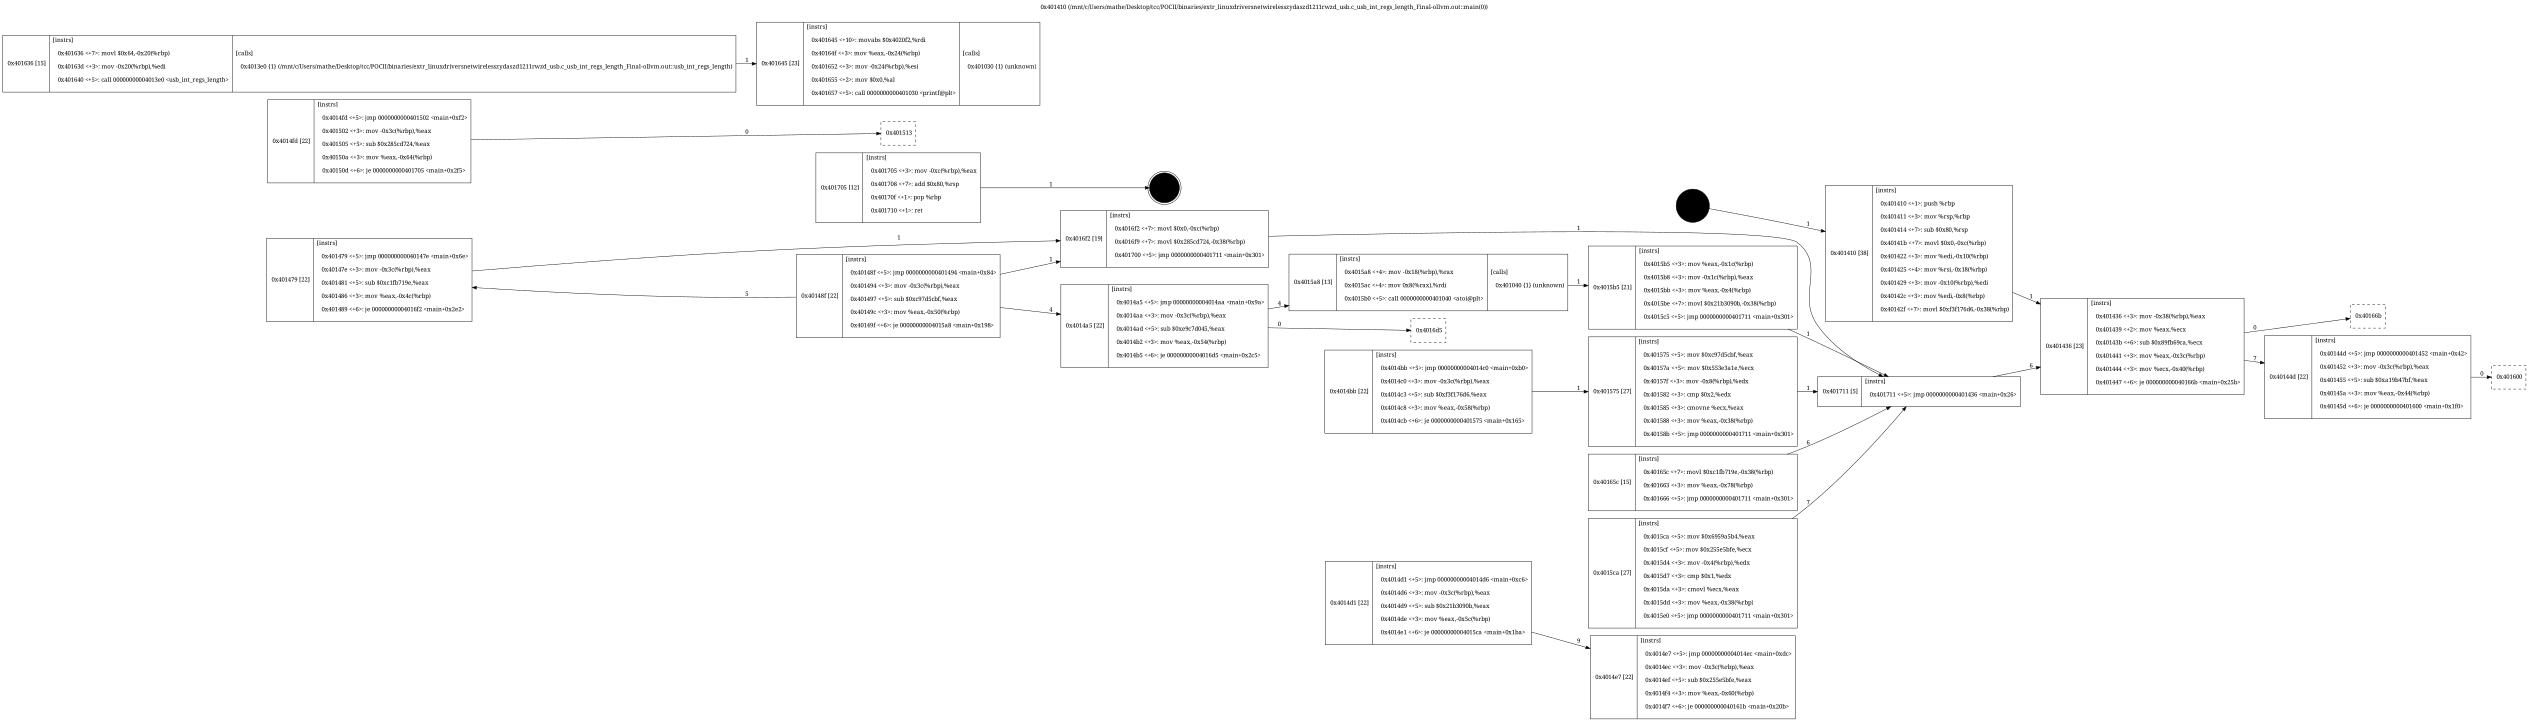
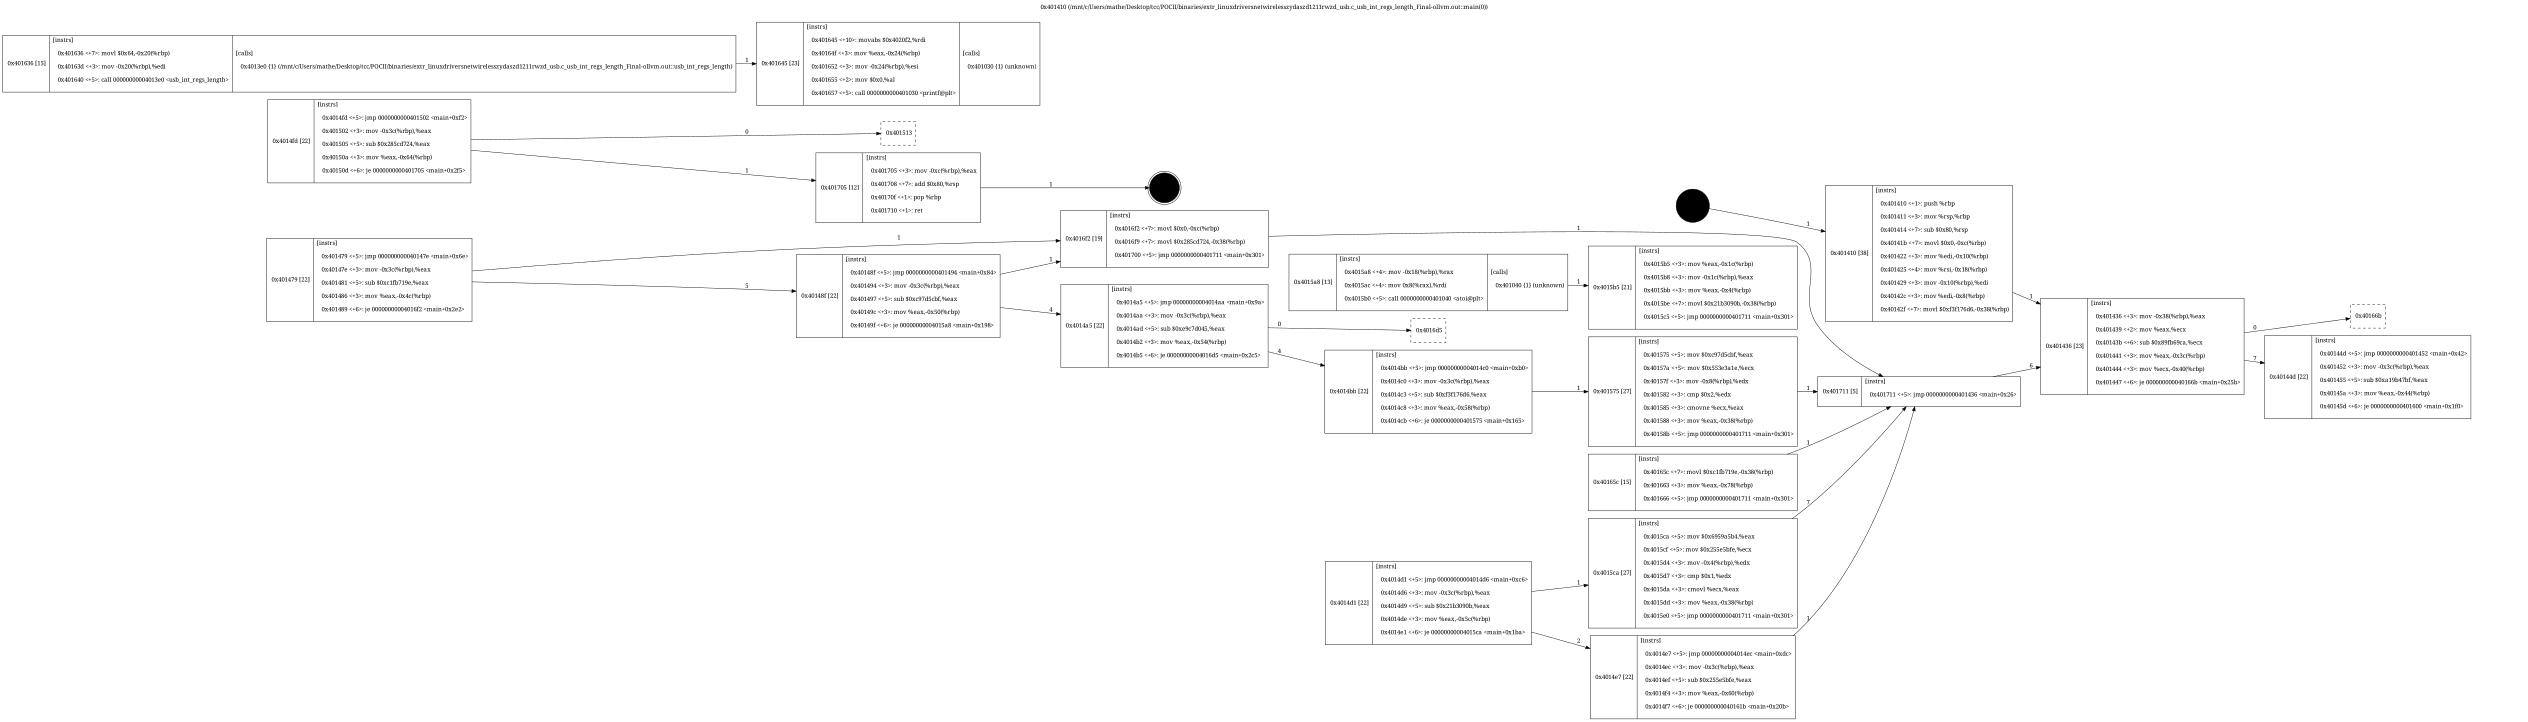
  digraph {
    fontname="Noto Serif"
    label="0x401410 (/mnt/c/Users/mathe/Desktop/tcc/POCII/binaries/extr_linuxdriversnetwirelesszydaszd1211rwzd_usb.c_usb_int_regs_length_Final-ollvm.out::main(0))"
    labelloc=t
    rankdir=LR
    node [fontname="Noto Serif" shape=record]
    edge [fontname="Noto Serif"]
    Entry [fillcolor=black height=0.3 shape=circle style=filled width=0.3]
    n2 [label="{\n     0x401410 [38]\l\n     | [instrs]\l\n     &nbsp;&nbsp;0x401410 \<+1\>: push %rbp\l\n     &nbsp;&nbsp;0x401411 \<+3\>: mov %rsp,%rbp\l\n     &nbsp;&nbsp;0x401414 \<+7\>: sub $0x80,%rsp\l\n     &nbsp;&nbsp;0x40141b \<+7\>: movl $0x0,-0xc(%rbp)\l\n     &nbsp;&nbsp;0x401422 \<+3\>: mov %edi,-0x10(%rbp)\l\n     &nbsp;&nbsp;0x401425 \<+4\>: mov %rsi,-0x18(%rbp)\l\n     &nbsp;&nbsp;0x401429 \<+3\>: mov -0x10(%rbp),%edi\l\n     &nbsp;&nbsp;0x40142c \<+3\>: mov %edi,-0x8(%rbp)\l\n     &nbsp;&nbsp;0x40142f \<+7\>: movl $0xf3f176d6,-0x38(%rbp)\l\n  }"]
    n3 [label="{\n     0x401436 [23]\l\n     | [instrs]\l\n     &nbsp;&nbsp;0x401436 \<+3\>: mov -0x38(%rbp),%eax\l\n     &nbsp;&nbsp;0x401439 \<+2\>: mov %eax,%ecx\l\n     &nbsp;&nbsp;0x40143b \<+6\>: sub $0x89fb69ca,%ecx\l\n     &nbsp;&nbsp;0x401441 \<+3\>: mov %eax,-0x3c(%rbp)\l\n     &nbsp;&nbsp;0x401444 \<+3\>: mov %ecx,-0x40(%rbp)\l\n     &nbsp;&nbsp;0x401447 \<+6\>: je 000000000040166b \<main+0x25b\>\l\n  }"]
    n4 [label="{\n     0x40166b\l\n  }" style=dashed]
    n5 [label="{\n     0x40144d [22]\l\n     | [instrs]\l\n     &nbsp;&nbsp;0x40144d \<+5\>: jmp 0000000000401452 \<main+0x42\>\l\n     &nbsp;&nbsp;0x401452 \<+3\>: mov -0x3c(%rbp),%eax\l\n     &nbsp;&nbsp;0x401455 \<+5\>: sub $0xa19b47bf,%eax\l\n     &nbsp;&nbsp;0x40145a \<+3\>: mov %eax,-0x44(%rbp)\l\n     &nbsp;&nbsp;0x40145d \<+6\>: je 0000000000401600 \<main+0x1f0\>\l\n  }"]
-   n6 [label="{\n     0x401600\l\n  }" style=dashed]
    Exit [fillcolor=black height=0.3 peripheries=2 shape=circle style=filled width=0.3]
    n8 [label="{\n     0x401636 [15]\l\n     | [instrs]\l\n     &nbsp;&nbsp;0x401636 \<+7\>: movl $0x64,-0x20(%rbp)\l\n     &nbsp;&nbsp;0x40163d \<+3\>: mov -0x20(%rbp),%edi\l\n     &nbsp;&nbsp;0x401640 \<+5\>: call 00000000004013e0 \<usb_int_regs_length\>\l\n     | [calls]\l\n     &nbsp;&nbsp;0x4013e0 \{1\} (/mnt/c/Users/mathe/Desktop/tcc/POCII/binaries/extr_linuxdriversnetwirelesszydaszd1211rwzd_usb.c_usb_int_regs_length_Final-ollvm.out::usb_int_regs_length)\l\n  }"]
    n9 [label="{\n     0x401645 [23]\l\n     | [instrs]\l\n     &nbsp;&nbsp;0x401645 \<+10\>: movabs $0x4020f2,%rdi\l\n     &nbsp;&nbsp;0x40164f \<+3\>: mov %eax,-0x24(%rbp)\l\n     &nbsp;&nbsp;0x401652 \<+3\>: mov -0x24(%rbp),%esi\l\n     &nbsp;&nbsp;0x401655 \<+2\>: mov $0x0,%al\l\n     &nbsp;&nbsp;0x401657 \<+5\>: call 0000000000401030 \<printf@plt\>\l\n     | [calls]\l\n     &nbsp;&nbsp;0x401030 \{1\} (unknown)\l\n  }"]
    n10 [label="{\n     0x401479 [22]\l\n     | [instrs]\l\n     &nbsp;&nbsp;0x401479 \<+5\>: jmp 000000000040147e \<main+0x6e\>\l\n     &nbsp;&nbsp;0x40147e \<+3\>: mov -0x3c(%rbp),%eax\l\n     &nbsp;&nbsp;0x401481 \<+5\>: sub $0xc1fb719e,%eax\l\n     &nbsp;&nbsp;0x401486 \<+3\>: mov %eax,-0x4c(%rbp)\l\n     &nbsp;&nbsp;0x401489 \<+6\>: je 00000000004016f2 \<main+0x2e2\>\l\n  }"]
    n11 [label="{\n     0x4016f2 [19]\l\n     | [instrs]\l\n     &nbsp;&nbsp;0x4016f2 \<+7\>: movl $0x0,-0xc(%rbp)\l\n     &nbsp;&nbsp;0x4016f9 \<+7\>: movl $0x285cd724,-0x38(%rbp)\l\n     &nbsp;&nbsp;0x401700 \<+5\>: jmp 0000000000401711 \<main+0x301\>\l\n  }"]
    n12 [label="{\n     0x40148f [22]\l\n     | [instrs]\l\n     &nbsp;&nbsp;0x40148f \<+5\>: jmp 0000000000401494 \<main+0x84\>\l\n     &nbsp;&nbsp;0x401494 \<+3\>: mov -0x3c(%rbp),%eax\l\n     &nbsp;&nbsp;0x401497 \<+5\>: sub $0xc97d5cbf,%eax\l\n     &nbsp;&nbsp;0x40149c \<+3\>: mov %eax,-0x50(%rbp)\l\n     &nbsp;&nbsp;0x40149f \<+6\>: je 00000000004015a8 \<main+0x198\>\l\n  }"]
    n13 [label="{\n     0x401513\l\n  }" style=dashed]
    n14 [label="{\n     0x401711 [5]\l\n     | [instrs]\l\n     &nbsp;&nbsp;0x401711 \<+5\>: jmp 0000000000401436 \<main+0x26\>\l\n  }"]
    n15 [label="{\n     0x4014a5 [22]\l\n     | [instrs]\l\n     &nbsp;&nbsp;0x4014a5 \<+5\>: jmp 00000000004014aa \<main+0x9a\>\l\n     &nbsp;&nbsp;0x4014aa \<+3\>: mov -0x3c(%rbp),%eax\l\n     &nbsp;&nbsp;0x4014ad \<+5\>: sub $0xe9c7d045,%eax\l\n     &nbsp;&nbsp;0x4014b2 \<+3\>: mov %eax,-0x54(%rbp)\l\n     &nbsp;&nbsp;0x4014b5 \<+6\>: je 00000000004016d5 \<main+0x2c5\>\l\n  }"]
    n16 [label="{\n     0x401705 [12]\l\n     | [instrs]\l\n     &nbsp;&nbsp;0x401705 \<+3\>: mov -0xc(%rbp),%eax\l\n     &nbsp;&nbsp;0x401708 \<+7\>: add $0x80,%rsp\l\n     &nbsp;&nbsp;0x40170f \<+1\>: pop %rbp\l\n     &nbsp;&nbsp;0x401710 \<+1\>: ret\l\n  }"]
    n17 [label="{\n     0x4015a8 [13]\l\n     | [instrs]\l\n     &nbsp;&nbsp;0x4015a8 \<+4\>: mov -0x18(%rbp),%rax\l\n     &nbsp;&nbsp;0x4015ac \<+4\>: mov 0x8(%rax),%rdi\l\n     &nbsp;&nbsp;0x4015b0 \<+5\>: call 0000000000401040 \<atoi@plt\>\l\n     | [calls]\l\n     &nbsp;&nbsp;0x401040 \{1\} (unknown)\l\n  }"]
    n18 [label="{\n     0x4015b5 [21]\l\n     | [instrs]\l\n     &nbsp;&nbsp;0x4015b5 \<+3\>: mov %eax,-0x1c(%rbp)\l\n     &nbsp;&nbsp;0x4015b8 \<+3\>: mov -0x1c(%rbp),%eax\l\n     &nbsp;&nbsp;0x4015bb \<+3\>: mov %eax,-0x4(%rbp)\l\n     &nbsp;&nbsp;0x4015be \<+7\>: movl $0x21b3090b,-0x38(%rbp)\l\n     &nbsp;&nbsp;0x4015c5 \<+5\>: jmp 0000000000401711 \<main+0x301\>\l\n  }"]
    n19 [label="{\n     0x4016d5\l\n  }" style=dashed]
    n20 [label="{\n     0x4014bb [22]\l\n     | [instrs]\l\n     &nbsp;&nbsp;0x4014bb \<+5\>: jmp 00000000004014c0 \<main+0xb0\>\l\n     &nbsp;&nbsp;0x4014c0 \<+3\>: mov -0x3c(%rbp),%eax\l\n     &nbsp;&nbsp;0x4014c3 \<+5\>: sub $0xf3f176d6,%eax\l\n     &nbsp;&nbsp;0x4014c8 \<+3\>: mov %eax,-0x58(%rbp)\l\n     &nbsp;&nbsp;0x4014cb \<+6\>: je 0000000000401575 \<main+0x165\>\l\n  }"]
    n21 [label="{\n     0x40165c [15]\l\n     | [instrs]\l\n     &nbsp;&nbsp;0x40165c \<+7\>: movl $0xc1fb719e,-0x38(%rbp)\l\n     &nbsp;&nbsp;0x401663 \<+3\>: mov %eax,-0x78(%rbp)\l\n     &nbsp;&nbsp;0x401666 \<+5\>: jmp 0000000000401711 \<main+0x301\>\l\n  }"]
    n22 [label="{\n     0x401575 [27]\l\n     | [instrs]\l\n     &nbsp;&nbsp;0x401575 \<+5\>: mov $0xc97d5cbf,%eax\l\n     &nbsp;&nbsp;0x40157a \<+5\>: mov $0x553e3a1e,%ecx\l\n     &nbsp;&nbsp;0x40157f \<+3\>: mov -0x8(%rbp),%edx\l\n     &nbsp;&nbsp;0x401582 \<+3\>: cmp $0x2,%edx\l\n     &nbsp;&nbsp;0x401585 \<+3\>: cmovne %ecx,%eax\l\n     &nbsp;&nbsp;0x401588 \<+3\>: mov %eax,-0x38(%rbp)\l\n     &nbsp;&nbsp;0x40158b \<+5\>: jmp 0000000000401711 \<main+0x301\>\l\n  }"]
    n23 [label="{\n     0x4014d1 [22]\l\n     | [instrs]\l\n     &nbsp;&nbsp;0x4014d1 \<+5\>: jmp 00000000004014d6 \<main+0xc6\>\l\n     &nbsp;&nbsp;0x4014d6 \<+3\>: mov -0x3c(%rbp),%eax\l\n     &nbsp;&nbsp;0x4014d9 \<+5\>: sub $0x21b3090b,%eax\l\n     &nbsp;&nbsp;0x4014de \<+3\>: mov %eax,-0x5c(%rbp)\l\n     &nbsp;&nbsp;0x4014e1 \<+6\>: je 00000000004015ca \<main+0x1ba\>\l\n  }"]
    n24 [label="{\n     0x4015ca [27]\l\n     | [instrs]\l\n     &nbsp;&nbsp;0x4015ca \<+5\>: mov $0x6959a5b4,%eax\l\n     &nbsp;&nbsp;0x4015cf \<+5\>: mov $0x255e5bfe,%ecx\l\n     &nbsp;&nbsp;0x4015d4 \<+3\>: mov -0x4(%rbp),%edx\l\n     &nbsp;&nbsp;0x4015d7 \<+3\>: cmp $0x1,%edx\l\n     &nbsp;&nbsp;0x4015da \<+3\>: cmovl %ecx,%eax\l\n     &nbsp;&nbsp;0x4015dd \<+3\>: mov %eax,-0x38(%rbp)\l\n     &nbsp;&nbsp;0x4015e0 \<+5\>: jmp 0000000000401711 \<main+0x301\>\l\n  }"]
    n25 [label="{\n     0x4014e7 [22]\l\n     | [instrs]\l\n     &nbsp;&nbsp;0x4014e7 \<+5\>: jmp 00000000004014ec \<main+0xdc\>\l\n     &nbsp;&nbsp;0x4014ec \<+3\>: mov -0x3c(%rbp),%eax\l\n     &nbsp;&nbsp;0x4014ef \<+5\>: sub $0x255e5bfe,%eax\l\n     &nbsp;&nbsp;0x4014f4 \<+3\>: mov %eax,-0x60(%rbp)\l\n     &nbsp;&nbsp;0x4014f7 \<+6\>: je 000000000040161b \<main+0x20b\>\l\n  }"]
    n26 [label="{\n     0x4014fd [22]\l\n     | [instrs]\l\n     &nbsp;&nbsp;0x4014fd \<+5\>: jmp 0000000000401502 \<main+0xf2\>\l\n     &nbsp;&nbsp;0x401502 \<+3\>: mov -0x3c(%rbp),%eax\l\n     &nbsp;&nbsp;0x401505 \<+5\>: sub $0x285cd724,%eax\l\n     &nbsp;&nbsp;0x40150a \<+3\>: mov %eax,-0x64(%rbp)\l\n     &nbsp;&nbsp;0x40150d \<+6\>: je 0000000000401705 \<main+0x2f5\>\l\n  }"]
    Entry -> n2 [label=" 1"]
    n2 -> n3 [label=" 1"]
    n3 -> n4 [label=" 0"]
    n3 -> n5 [label=" 7"]
-   n5 -> n6 [label=" 0"]
    n8 -> n9 [label=" 1"]
    n10 -> n11 [label=" 1"]
-   n12 -> n10 [label=" 5"]
+   n10 -> n12 [label=" 5"]
    n11 -> n14 [label=" 1"]
    n12 -> n11 [label=" 1"]
    n12 -> n15 [label=" 4"]
    n14 -> n3 [label=" 6"]
    n15 -> n19 [label=" 0"]
-   n15 -> n17 [label=" 4"]
+   n15 -> n20 [label=" 4"]
    n16 -> Exit [label=" 1"]
    n17 -> n18 [label=" 1"]
-   n18 -> n14 [label=" 1"]
+   n25 -> n14 [label=" 1"]
    n20 -> n22 [label=" 1"]
-   n21 -> n14 [label=" 6"]
+   n21 -> n14 [label=" 1"]
    n22 -> n14 [label=" 1"]
-   n23 -> n25 [label=" 9"]
+   n23 -> n24 [label=" 1"]
+   n23 -> n25 [label=" 2"]
    n24 -> n14 [label=" 7"]
    n26 -> n13 [label=" 0"]
+   n26 -> n16 [label=" 1"]
  }
